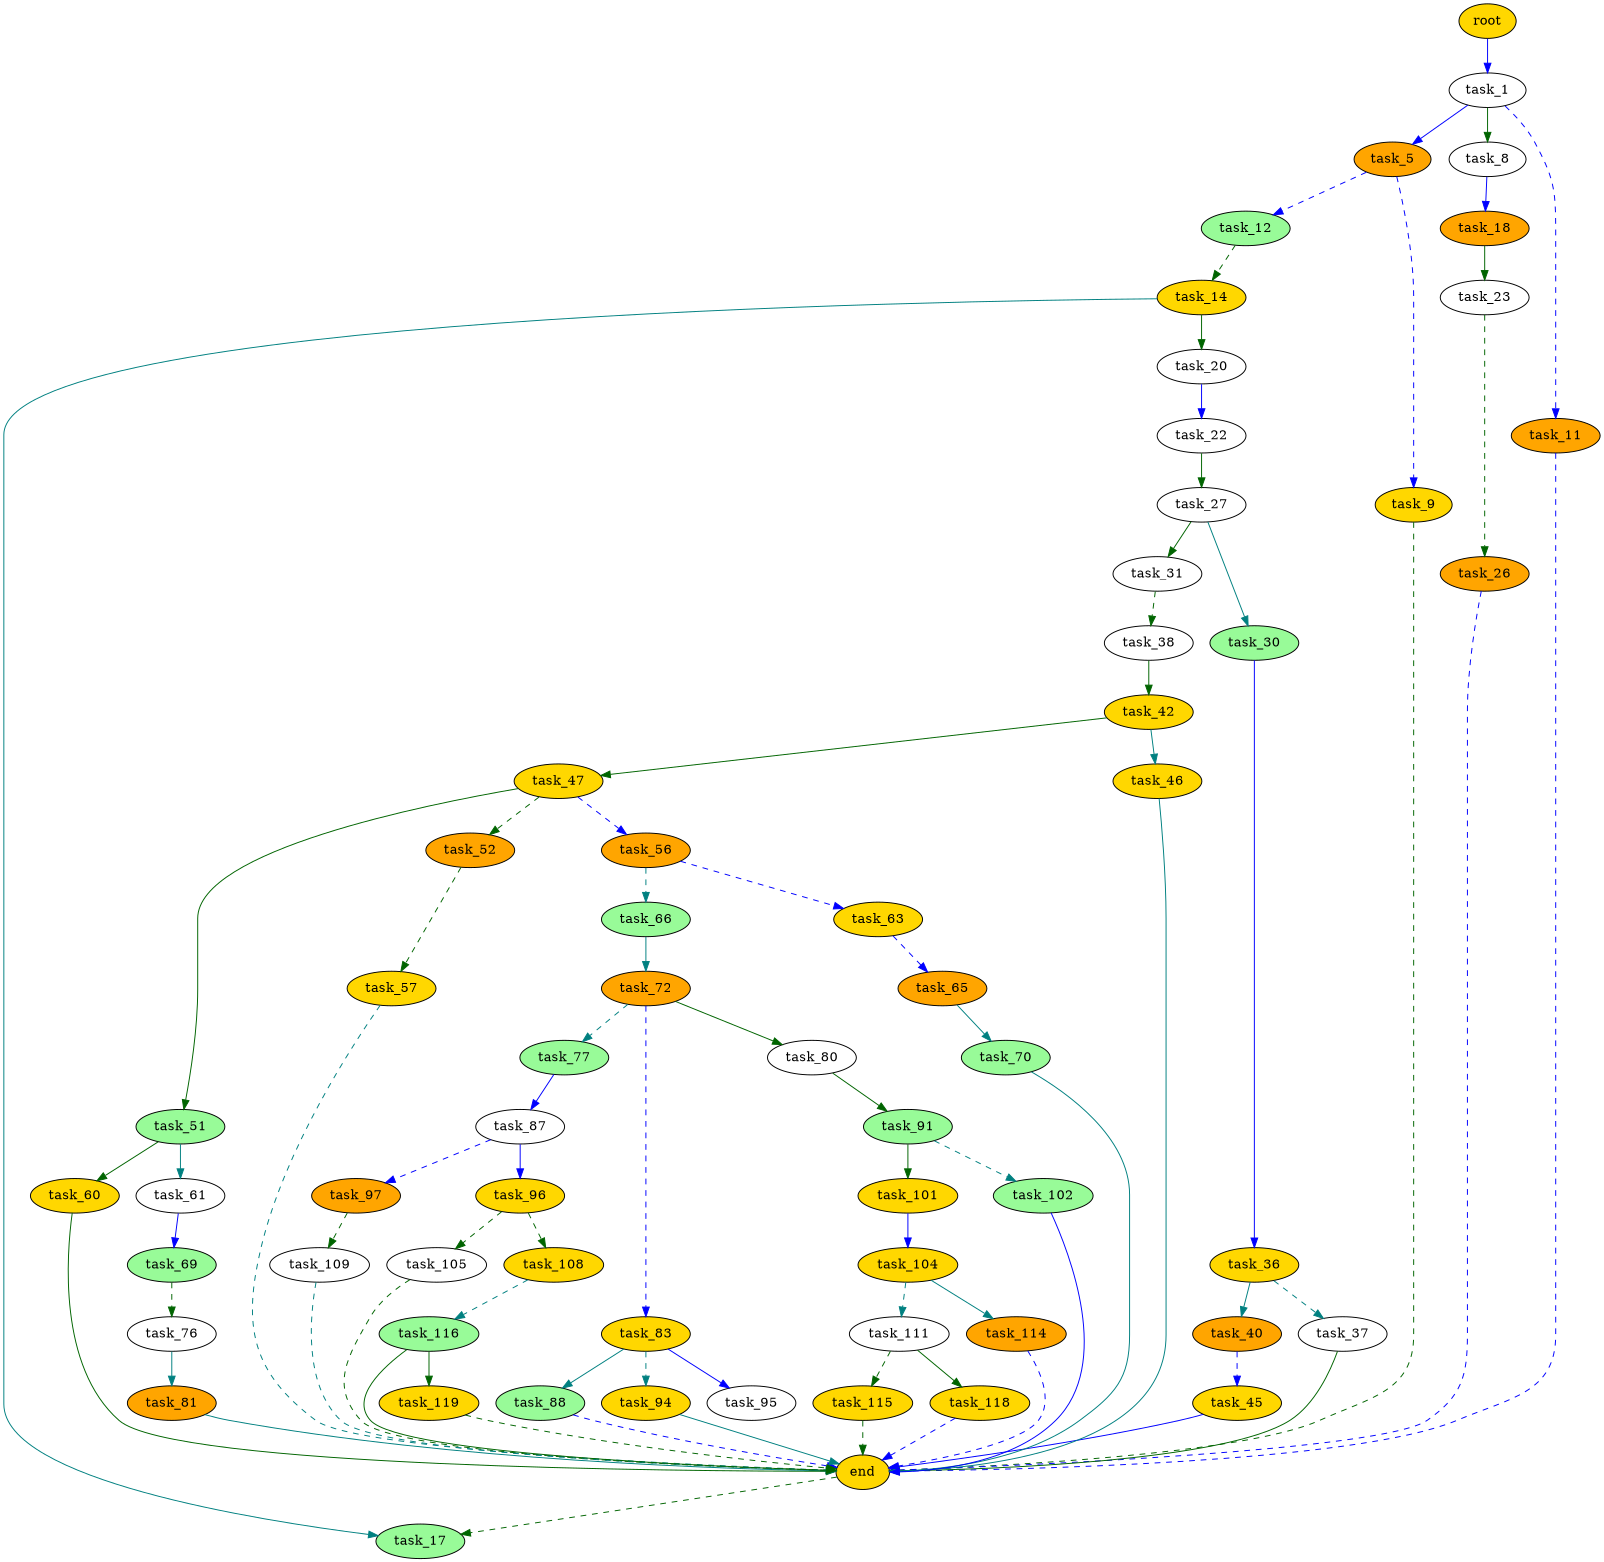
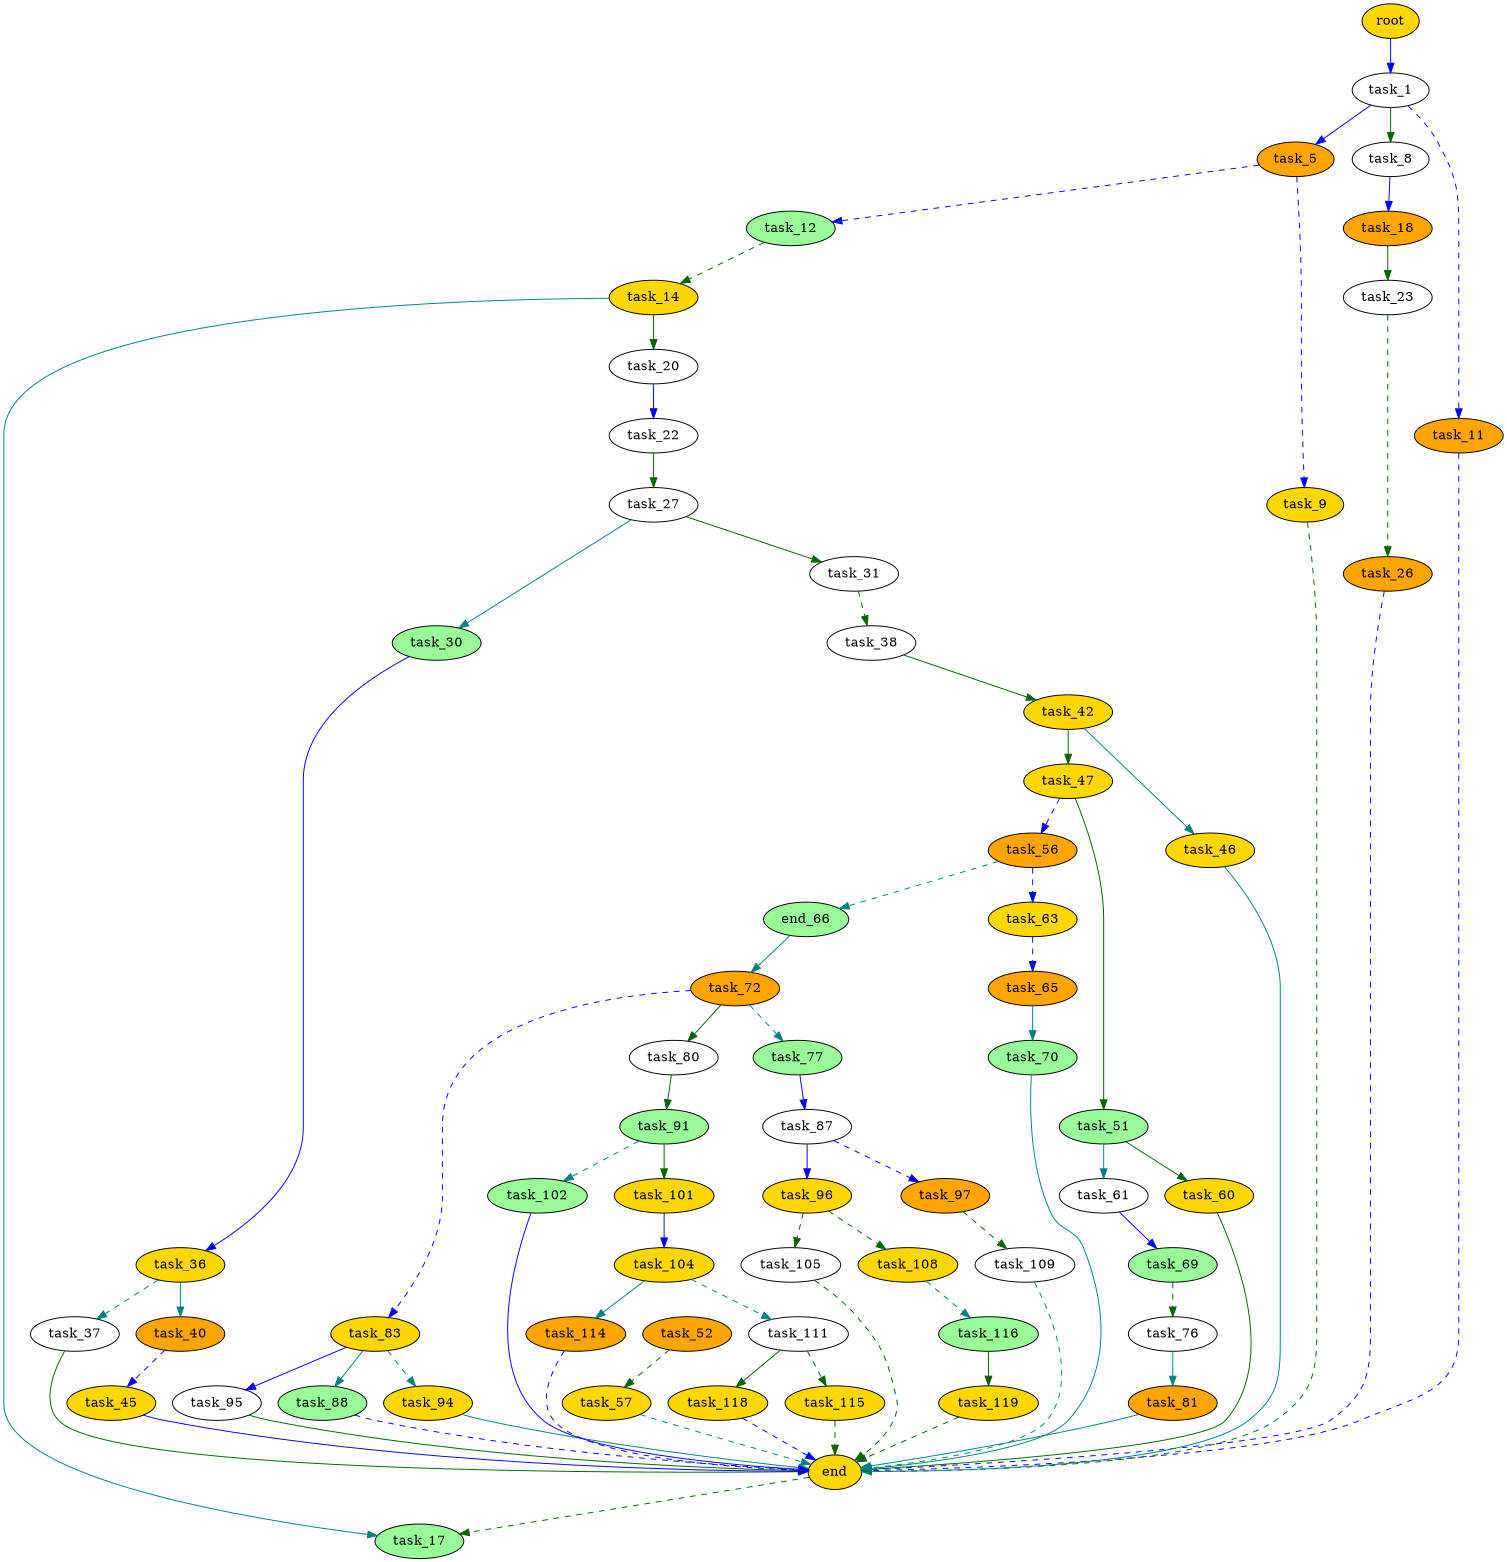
  digraph {
    node [fillcolor=gold style=filled]
    edge [color=darkgreen style=solid]
    task_1 [fillcolor=white]
    root
    task_5 [fillcolor=orange]
    task_8 [fillcolor=white]
    task_11 [fillcolor=orange]
    task_9
    task_12 [fillcolor=palegreen]
    task_18 [fillcolor=orange]
    end
    task_14
    task_23 [fillcolor=white]
    task_17 [fillcolor=palegreen]
    task_20 [fillcolor=white]
    task_22 [fillcolor=white]
    task_26 [fillcolor=orange]
    task_27 [fillcolor=white]
    task_30 [fillcolor=palegreen]
    task_31 [fillcolor=white]
    n19 [label=task_36]
    task_38 [fillcolor=white]
    task_37 [fillcolor=white]
    task_40 [fillcolor=orange]
    task_42
    task_45
    task_46
    task_47
    task_51 [fillcolor=palegreen]
    task_52 [fillcolor=orange]
    task_56 [fillcolor=orange]
    task_60
    task_61 [fillcolor=white]
    task_57
    task_63
-   task_66 [fillcolor=palegreen]
+   task_66 [fillcolor=palegreen label=end_66]
    task_69 [fillcolor=palegreen]
    task_65 [fillcolor=orange]
    task_72 [fillcolor=orange]
    task_76 [fillcolor=white]
    task_70 [fillcolor=palegreen]
    task_77 [fillcolor=palegreen]
    task_80 [fillcolor=white]
    task_83
    task_81 [fillcolor=orange]
    task_87 [fillcolor=white]
    task_91 [fillcolor=palegreen]
    task_88 [fillcolor=palegreen]
    task_94
    task_95 [fillcolor=white]
    task_96
    task_97 [fillcolor=orange]
    task_101
    task_102 [fillcolor=palegreen]
    task_105 [fillcolor=white]
    task_108
    task_109 [fillcolor=white]
    task_104
    task_116 [fillcolor=palegreen]
    task_111 [fillcolor=white]
    task_114 [fillcolor=orange]
    task_115
    task_118
    task_119
    task_1 -> task_5 [color=blue]
    task_1 -> task_8
    task_1 -> task_11 [color=blue style=dashed]
    root -> task_1 [color=blue]
    task_5 -> task_9 [color=blue style=dashed]
    task_5 -> task_12 [color=blue style=dashed]
    task_8 -> task_18 [color=blue]
    task_11 -> end [color=blue style=dashed]
    task_9 -> end [style=dashed]
    task_12 -> task_14 [style=dashed]
    task_18 -> task_23
    end -> task_17 [style=dashed]
    task_14 -> task_17 [color=teal]
    task_14 -> task_20
    task_23 -> task_26 [style=dashed]
    task_20 -> task_22 [color=blue]
    task_22 -> task_27
    task_26 -> end [color=blue style=dashed]
    task_27 -> task_30 [color=teal]
    task_27 -> task_31
    task_30 -> n19 [color=blue]
    task_31 -> task_38 [style=dashed]
    n19 -> task_37 [color=teal style=dashed]
    n19 -> task_40 [color=teal]
    task_38 -> task_42
    task_37 -> end
    task_40 -> task_45 [color=blue style=dashed]
    task_42 -> task_46 [color=teal]
    task_42 -> task_47
    task_45 -> end [color=blue]
    task_46 -> end [color=teal]
    task_47 -> task_51
-   task_47 -> task_52 [style=dashed]
    task_47 -> task_56 [color=blue style=dashed]
    task_51 -> task_60
    task_51 -> task_61 [color=teal]
    task_52 -> task_57 [style=dashed]
    task_56 -> task_63 [color=blue style=dashed]
    task_56 -> task_66 [color=teal style=dashed]
    task_60 -> end
    task_61 -> task_69 [color=blue]
    task_57 -> end [color=teal style=dashed]
    task_63 -> task_65 [color=blue style=dashed]
    task_66 -> task_72 [color=teal]
    task_69 -> task_76 [style=dashed]
    task_65 -> task_70 [color=teal]
    task_72 -> task_77 [color=teal style=dashed]
    task_72 -> task_80
    task_72 -> task_83 [color=blue style=dashed]
    task_76 -> task_81 [color=teal]
    task_70 -> end [color=teal]
    task_77 -> task_87 [color=blue]
    task_80 -> task_91
    task_83 -> task_88 [color=teal]
    task_83 -> task_94 [color=teal style=dashed]
    task_83 -> task_95 [color=blue]
    task_81 -> end [color=teal]
    task_87 -> task_96 [color=blue]
    task_87 -> task_97 [color=blue style=dashed]
    task_91 -> task_101
    task_91 -> task_102 [color=teal style=dashed]
    task_88 -> end [color=blue style=dashed]
    task_94 -> end [color=teal]
-   task_116 -> end
+   task_95 -> end
    task_96 -> task_105 [style=dashed]
    task_96 -> task_108 [style=dashed]
    task_97 -> task_109 [style=dashed]
    task_101 -> task_104 [color=blue]
    task_102 -> end [color=blue]
    task_105 -> end [style=dashed]
    task_108 -> task_116 [color=teal style=dashed]
    task_109 -> end [color=teal style=dashed]
    task_104 -> task_111 [color=teal style=dashed]
    task_104 -> task_114 [color=teal]
    task_116 -> task_119
    task_111 -> task_115 [style=dashed]
    task_111 -> task_118
    task_114 -> end [color=blue style=dashed]
    task_115 -> end [style=dashed]
    task_118 -> end [color=blue style=dashed]
    task_119 -> end [style=dashed]
  }
